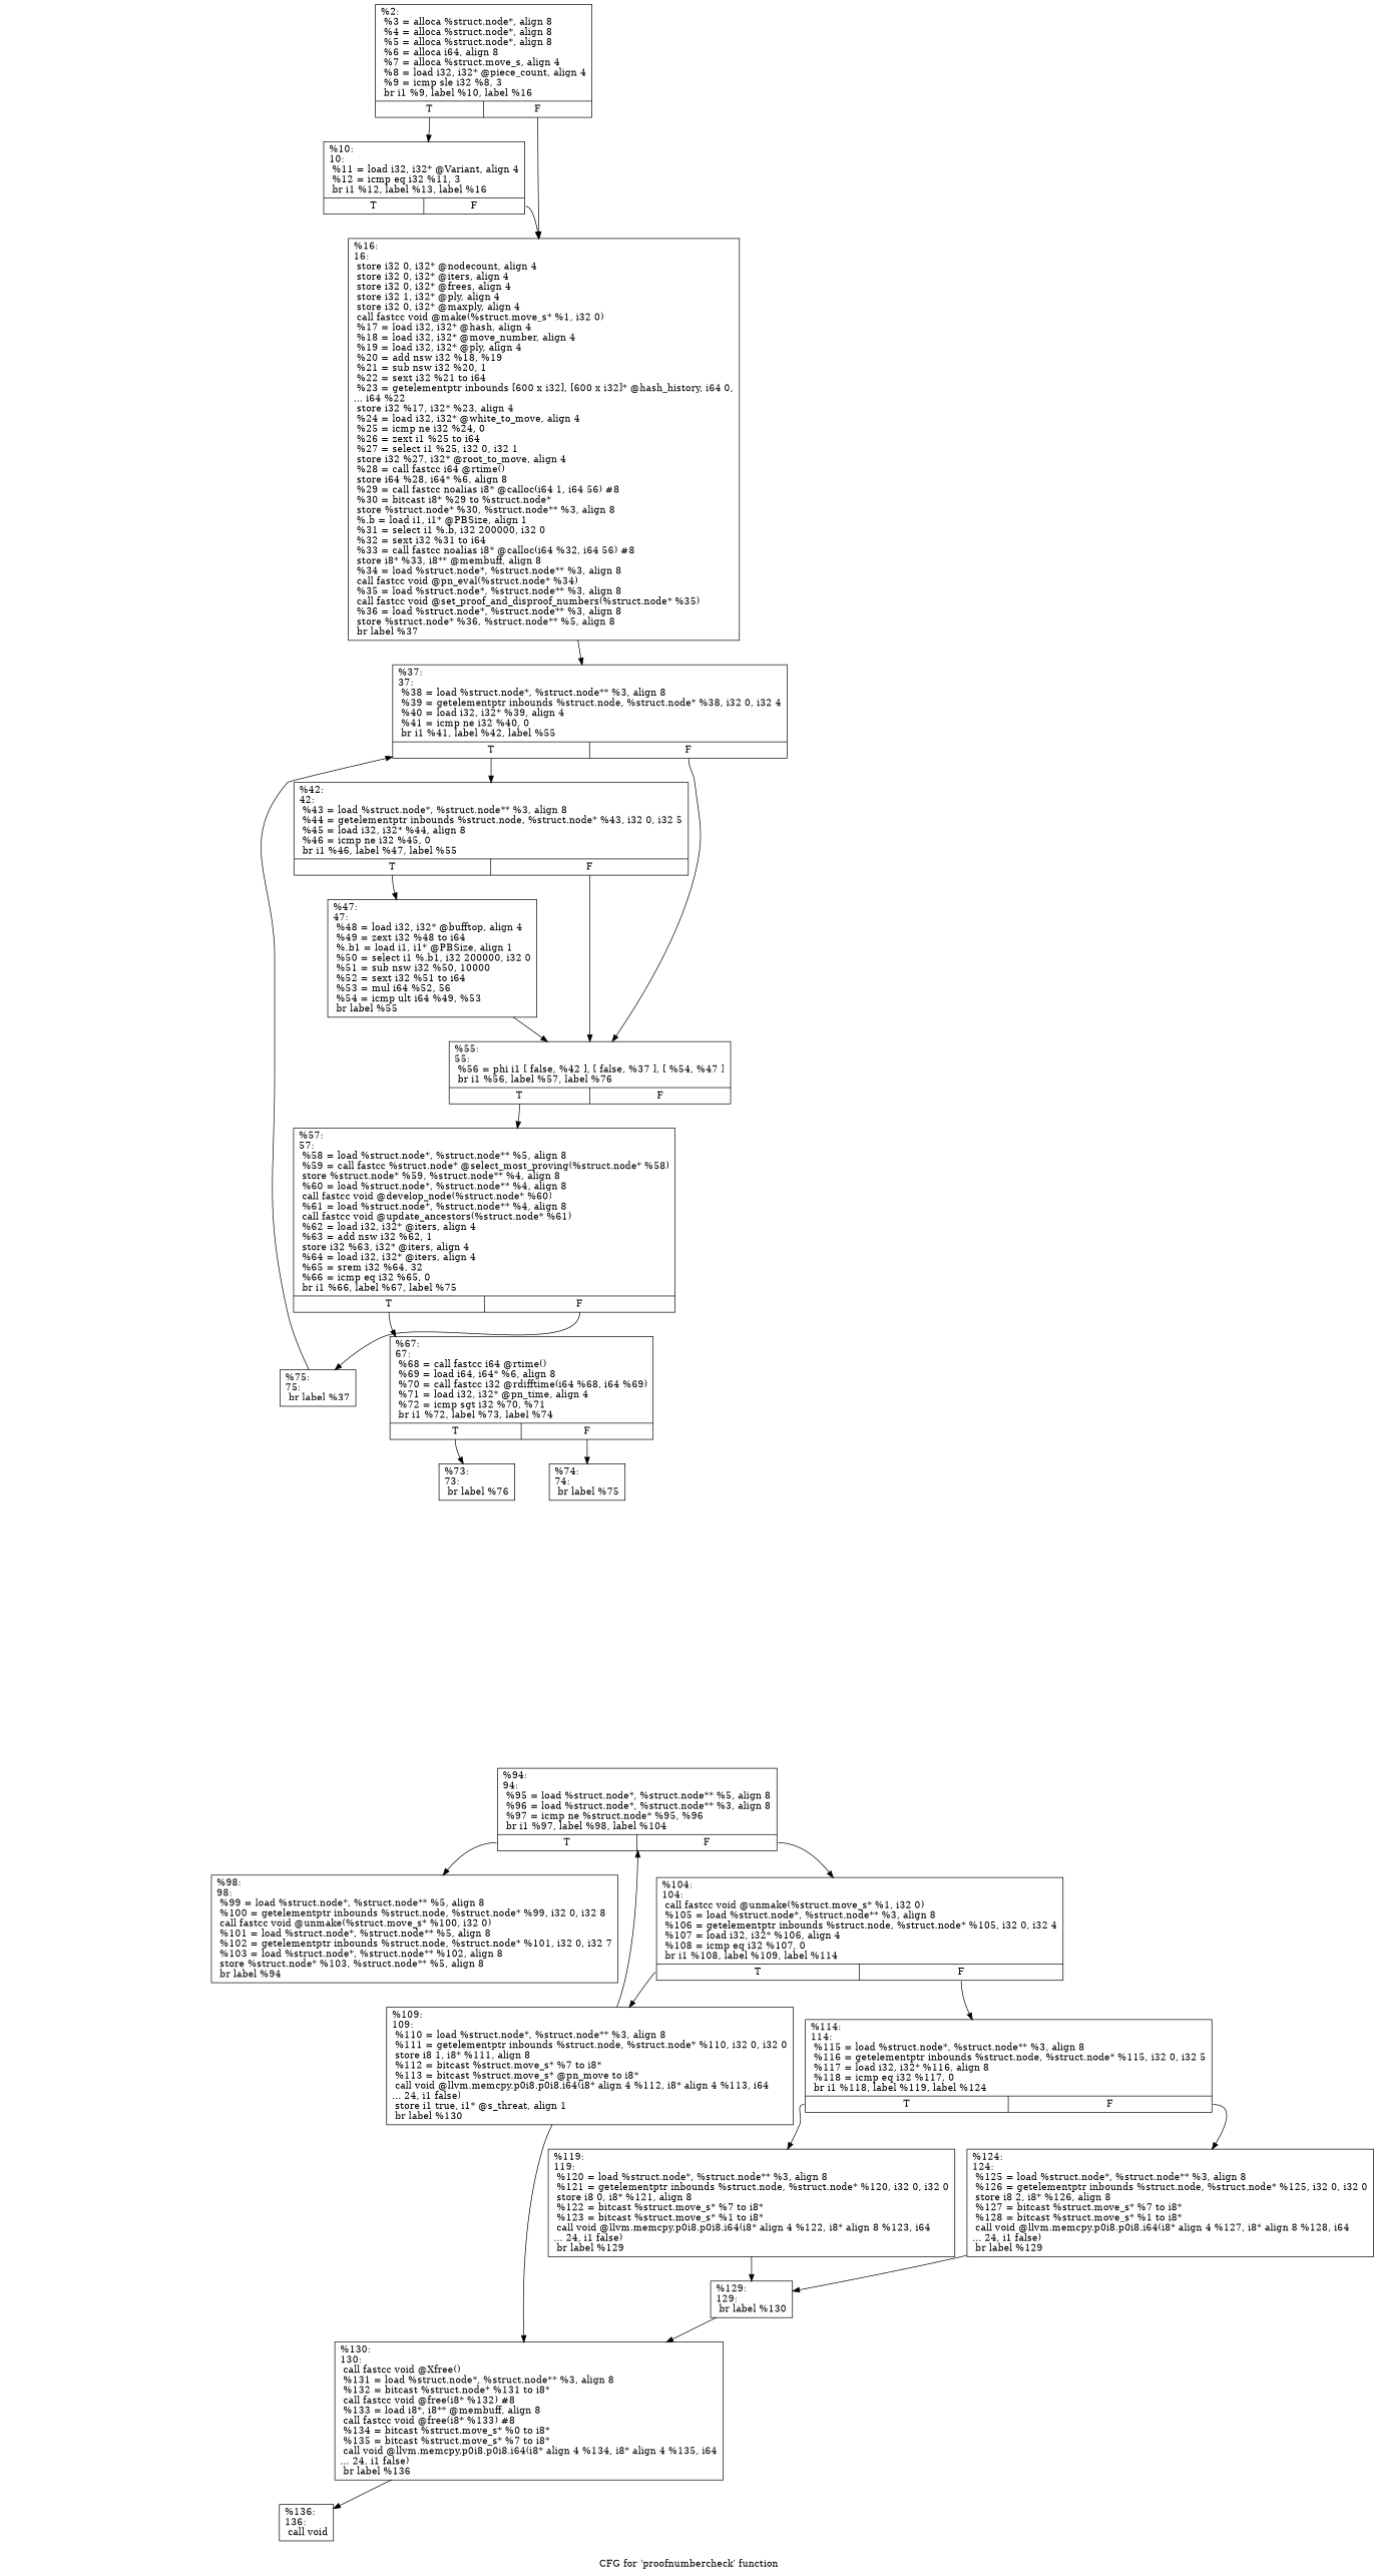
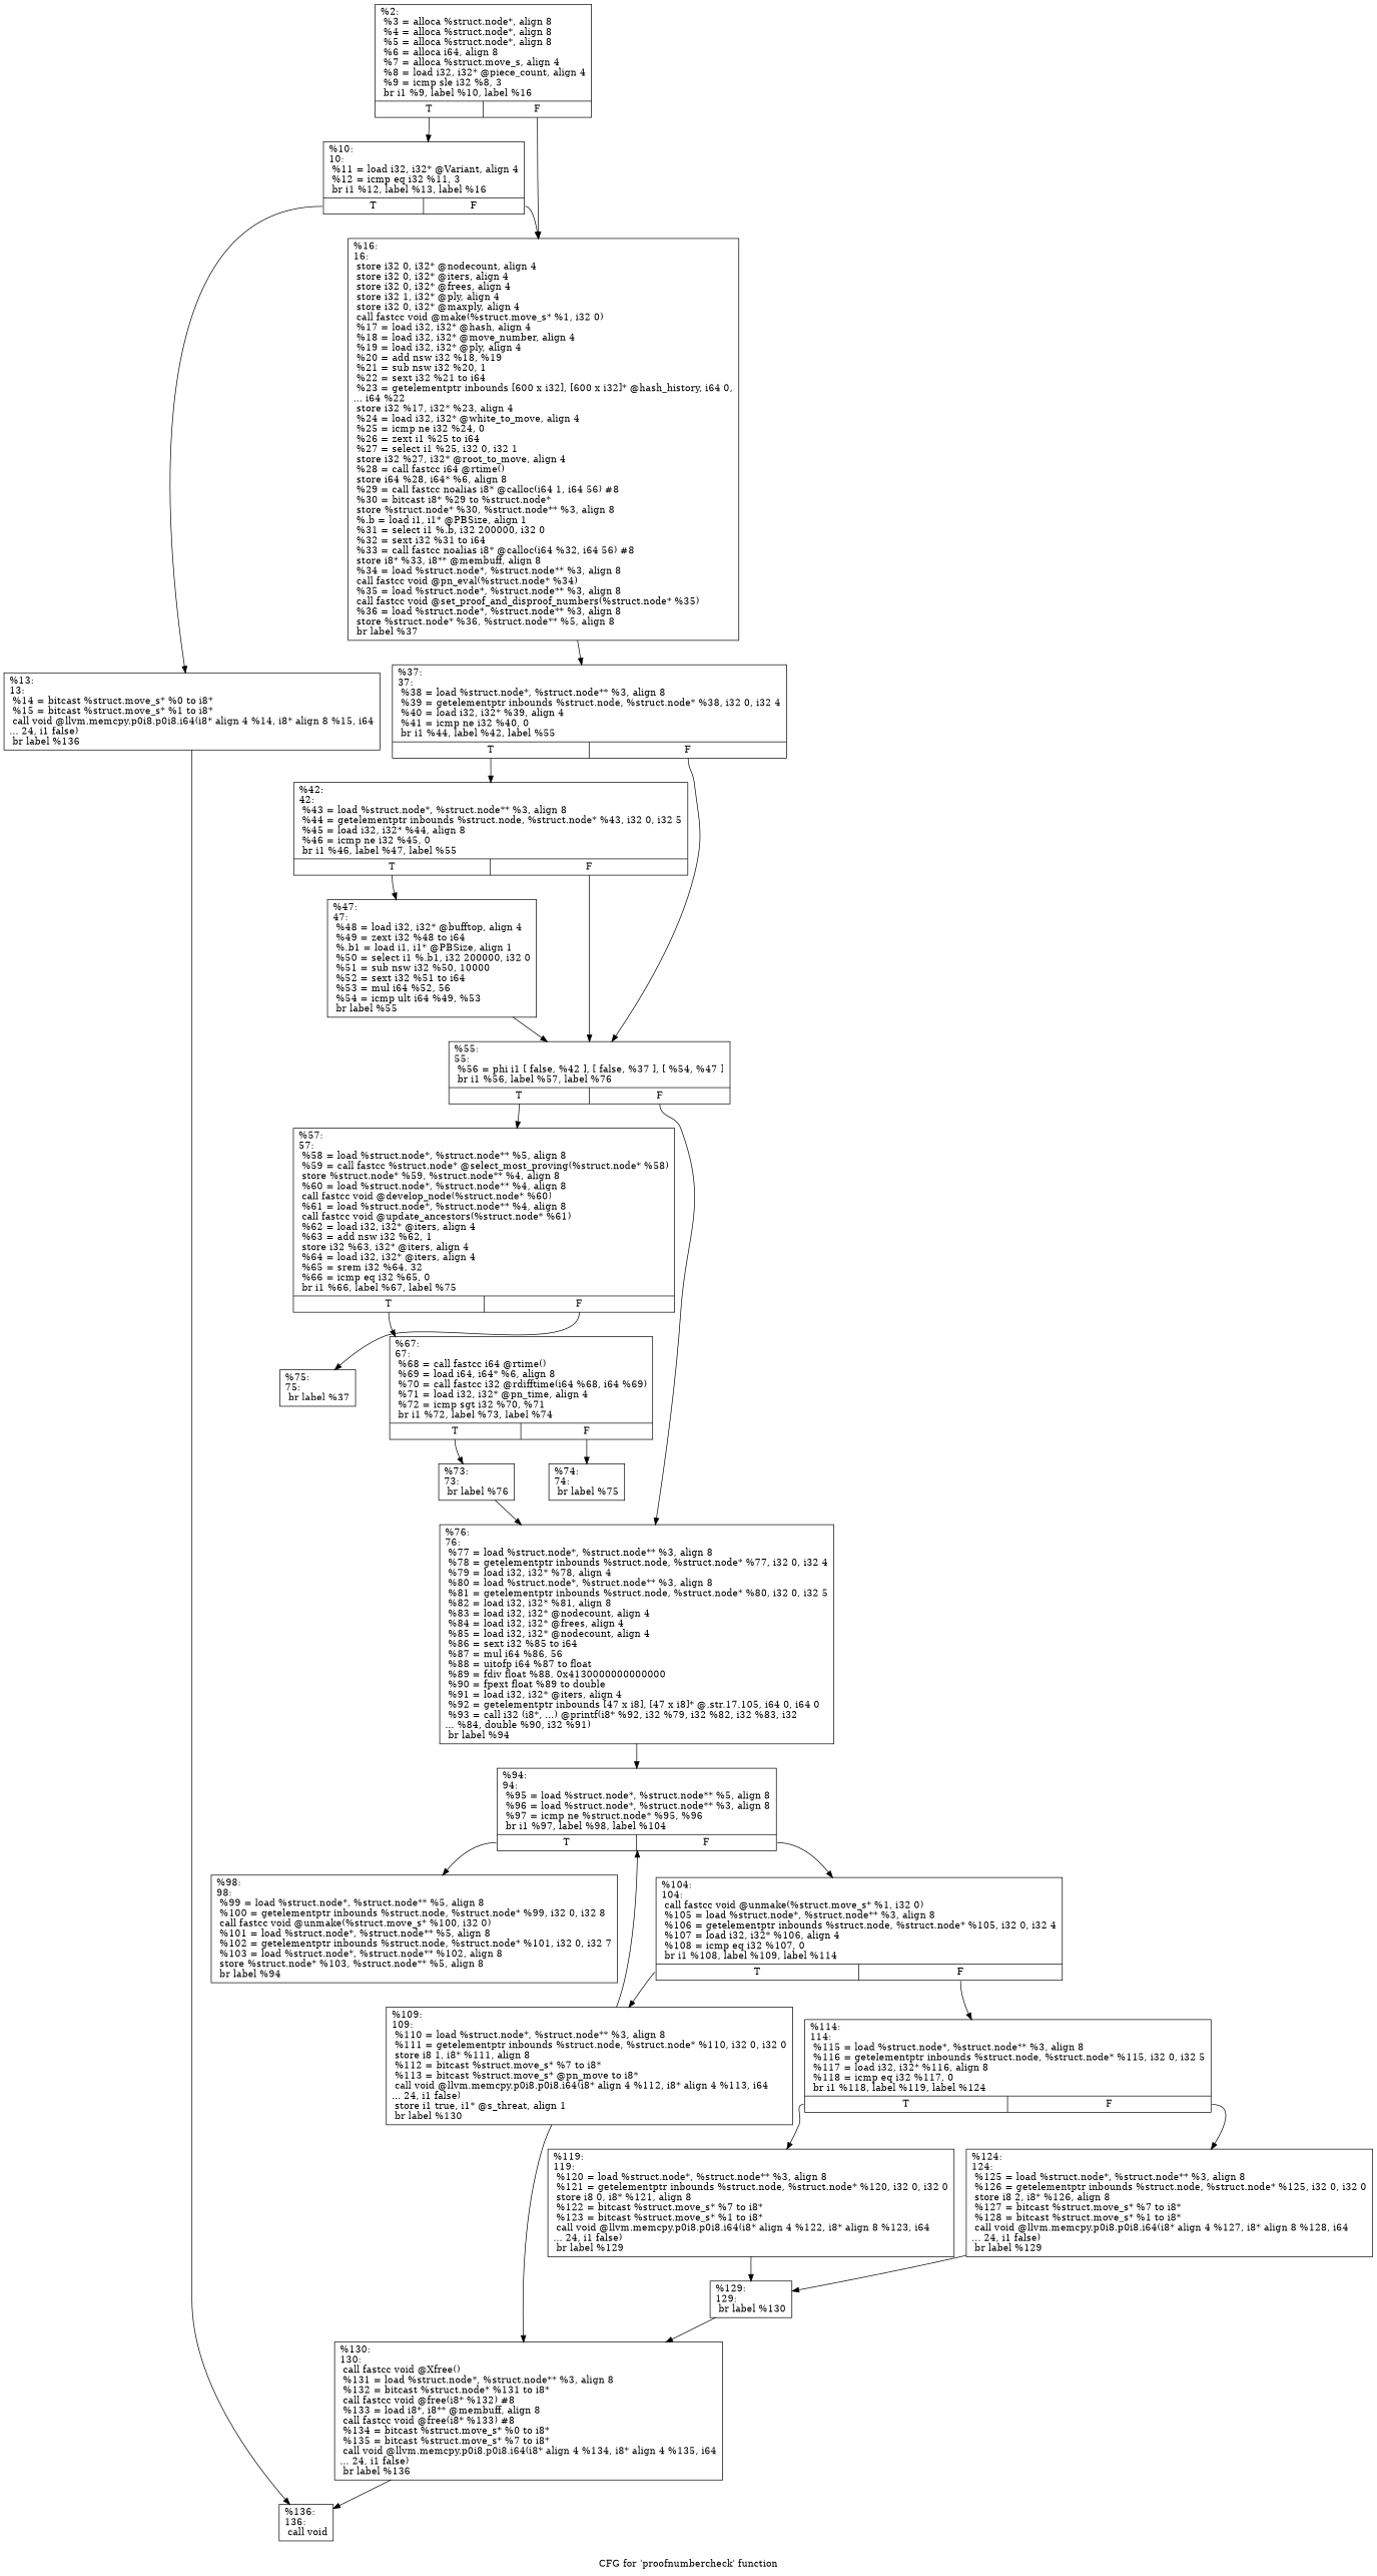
  digraph {
    label="CFG for 'proofnumbercheck' function"
    node [shape=record]
    n1 [label="{%2:\l  %3 = alloca %struct.node*, align 8\l  %4 = alloca %struct.node*, align 8\l  %5 = alloca %struct.node*, align 8\l  %6 = alloca i64, align 8\l  %7 = alloca %struct.move_s, align 4\l  %8 = load i32, i32* @piece_count, align 4\l  %9 = icmp sle i32 %8, 3\l  br i1 %9, label %10, label %16\l|{<s0>T|<s1>F}}"]
    n2 [label="{%10:\l10:                                               \l  %11 = load i32, i32* @Variant, align 4\l  %12 = icmp eq i32 %11, 3\l  br i1 %12, label %13, label %16\l|{<s0>T|<s1>F}}"]
    n3 [label="{%16:\l16:                                               \l  store i32 0, i32* @nodecount, align 4\l  store i32 0, i32* @iters, align 4\l  store i32 0, i32* @frees, align 4\l  store i32 1, i32* @ply, align 4\l  store i32 0, i32* @maxply, align 4\l  call fastcc void @make(%struct.move_s* %1, i32 0)\l  %17 = load i32, i32* @hash, align 4\l  %18 = load i32, i32* @move_number, align 4\l  %19 = load i32, i32* @ply, align 4\l  %20 = add nsw i32 %18, %19\l  %21 = sub nsw i32 %20, 1\l  %22 = sext i32 %21 to i64\l  %23 = getelementptr inbounds [600 x i32], [600 x i32]* @hash_history, i64 0,\l... i64 %22\l  store i32 %17, i32* %23, align 4\l  %24 = load i32, i32* @white_to_move, align 4\l  %25 = icmp ne i32 %24, 0\l  %26 = zext i1 %25 to i64\l  %27 = select i1 %25, i32 0, i32 1\l  store i32 %27, i32* @root_to_move, align 4\l  %28 = call fastcc i64 @rtime()\l  store i64 %28, i64* %6, align 8\l  %29 = call fastcc noalias i8* @calloc(i64 1, i64 56) #8\l  %30 = bitcast i8* %29 to %struct.node*\l  store %struct.node* %30, %struct.node** %3, align 8\l  %.b = load i1, i1* @PBSize, align 1\l  %31 = select i1 %.b, i32 200000, i32 0\l  %32 = sext i32 %31 to i64\l  %33 = call fastcc noalias i8* @calloc(i64 %32, i64 56) #8\l  store i8* %33, i8** @membuff, align 8\l  %34 = load %struct.node*, %struct.node** %3, align 8\l  call fastcc void @pn_eval(%struct.node* %34)\l  %35 = load %struct.node*, %struct.node** %3, align 8\l  call fastcc void @set_proof_and_disproof_numbers(%struct.node* %35)\l  %36 = load %struct.node*, %struct.node** %3, align 8\l  store %struct.node* %36, %struct.node** %5, align 8\l  br label %37\l}"]
-   n5 [label="{%37:\l37:                                               \l  %38 = load %struct.node*, %struct.node** %3, align 8\l  %39 = getelementptr inbounds %struct.node, %struct.node* %38, i32 0, i32 4\l  %40 = load i32, i32* %39, align 4\l  %41 = icmp ne i32 %40, 0\l  br i1 %41, label %42, label %55\l|{<s0>T|<s1>F}}"]
+   n4 [label="{%13:\l13:                                               \l  %14 = bitcast %struct.move_s* %0 to i8*\l  %15 = bitcast %struct.move_s* %1 to i8*\l  call void @llvm.memcpy.p0i8.p0i8.i64(i8* align 4 %14, i8* align 8 %15, i64\l... 24, i1 false)\l  br label %136\l}"]
+   n5 [label="{%37:\l37:                                               \l  %38 = load %struct.node*, %struct.node** %3, align 8\l  %39 = getelementptr inbounds %struct.node, %struct.node* %38, i32 0, i32 4\l  %40 = load i32, i32* %39, align 4\l  %41 = icmp ne i32 %40, 0\l  br i1 %44, label %42, label %55\l|{<s0>T|<s1>F}}"]
    n6 [label="{%136:\l136:                                              \l  call void\l}"]
    n7 [label="{%42:\l42:                                               \l  %43 = load %struct.node*, %struct.node** %3, align 8\l  %44 = getelementptr inbounds %struct.node, %struct.node* %43, i32 0, i32 5\l  %45 = load i32, i32* %44, align 8\l  %46 = icmp ne i32 %45, 0\l  br i1 %46, label %47, label %55\l|{<s0>T|<s1>F}}"]
    n8 [label="{%55:\l55:                                               \l  %56 = phi i1 [ false, %42 ], [ false, %37 ], [ %54, %47 ]\l  br i1 %56, label %57, label %76\l|{<s0>T|<s1>F}}"]
    n9 [label="{%47:\l47:                                               \l  %48 = load i32, i32* @bufftop, align 4\l  %49 = zext i32 %48 to i64\l  %.b1 = load i1, i1* @PBSize, align 1\l  %50 = select i1 %.b1, i32 200000, i32 0\l  %51 = sub nsw i32 %50, 10000\l  %52 = sext i32 %51 to i64\l  %53 = mul i64 %52, 56\l  %54 = icmp ult i64 %49, %53\l  br label %55\l}"]
    n10 [label="{%57:\l57:                                               \l  %58 = load %struct.node*, %struct.node** %5, align 8\l  %59 = call fastcc %struct.node* @select_most_proving(%struct.node* %58)\l  store %struct.node* %59, %struct.node** %4, align 8\l  %60 = load %struct.node*, %struct.node** %4, align 8\l  call fastcc void @develop_node(%struct.node* %60)\l  %61 = load %struct.node*, %struct.node** %4, align 8\l  call fastcc void @update_ancestors(%struct.node* %61)\l  %62 = load i32, i32* @iters, align 4\l  %63 = add nsw i32 %62, 1\l  store i32 %63, i32* @iters, align 4\l  %64 = load i32, i32* @iters, align 4\l  %65 = srem i32 %64, 32\l  %66 = icmp eq i32 %65, 0\l  br i1 %66, label %67, label %75\l|{<s0>T|<s1>F}}"]
+   n11 [label="{%76:\l76:                                               \l  %77 = load %struct.node*, %struct.node** %3, align 8\l  %78 = getelementptr inbounds %struct.node, %struct.node* %77, i32 0, i32 4\l  %79 = load i32, i32* %78, align 4\l  %80 = load %struct.node*, %struct.node** %3, align 8\l  %81 = getelementptr inbounds %struct.node, %struct.node* %80, i32 0, i32 5\l  %82 = load i32, i32* %81, align 8\l  %83 = load i32, i32* @nodecount, align 4\l  %84 = load i32, i32* @frees, align 4\l  %85 = load i32, i32* @nodecount, align 4\l  %86 = sext i32 %85 to i64\l  %87 = mul i64 %86, 56\l  %88 = uitofp i64 %87 to float\l  %89 = fdiv float %88, 0x4130000000000000\l  %90 = fpext float %89 to double\l  %91 = load i32, i32* @iters, align 4\l  %92 = getelementptr inbounds [47 x i8], [47 x i8]* @.str.17.105, i64 0, i64 0\l  %93 = call i32 (i8*, ...) @printf(i8* %92, i32 %79, i32 %82, i32 %83, i32\l... %84, double %90, i32 %91)\l  br label %94\l}"]
    n12 [label="{%67:\l67:                                               \l  %68 = call fastcc i64 @rtime()\l  %69 = load i64, i64* %6, align 8\l  %70 = call fastcc i32 @rdifftime(i64 %68, i64 %69)\l  %71 = load i32, i32* @pn_time, align 4\l  %72 = icmp sgt i32 %70, %71\l  br i1 %72, label %73, label %74\l|{<s0>T|<s1>F}}"]
    n13 [label="{%75:\l75:                                               \l  br label %37\l}"]
    n14 [label="{%94:\l94:                                               \l  %95 = load %struct.node*, %struct.node** %5, align 8\l  %96 = load %struct.node*, %struct.node** %3, align 8\l  %97 = icmp ne %struct.node* %95, %96\l  br i1 %97, label %98, label %104\l|{<s0>T|<s1>F}}"]
    n15 [label="{%73:\l73:                                               \l  br label %76\l}"]
    n16 [label="{%74:\l74:                                               \l  br label %75\l}"]
    n17 [label="{%98:\l98:                                               \l  %99 = load %struct.node*, %struct.node** %5, align 8\l  %100 = getelementptr inbounds %struct.node, %struct.node* %99, i32 0, i32 8\l  call fastcc void @unmake(%struct.move_s* %100, i32 0)\l  %101 = load %struct.node*, %struct.node** %5, align 8\l  %102 = getelementptr inbounds %struct.node, %struct.node* %101, i32 0, i32 7\l  %103 = load %struct.node*, %struct.node** %102, align 8\l  store %struct.node* %103, %struct.node** %5, align 8\l  br label %94\l}"]
    n18 [label="{%104:\l104:                                              \l  call fastcc void @unmake(%struct.move_s* %1, i32 0)\l  %105 = load %struct.node*, %struct.node** %3, align 8\l  %106 = getelementptr inbounds %struct.node, %struct.node* %105, i32 0, i32 4\l  %107 = load i32, i32* %106, align 4\l  %108 = icmp eq i32 %107, 0\l  br i1 %108, label %109, label %114\l|{<s0>T|<s1>F}}"]
    n19 [label="{%109:\l109:                                              \l  %110 = load %struct.node*, %struct.node** %3, align 8\l  %111 = getelementptr inbounds %struct.node, %struct.node* %110, i32 0, i32 0\l  store i8 1, i8* %111, align 8\l  %112 = bitcast %struct.move_s* %7 to i8*\l  %113 = bitcast %struct.move_s* @pn_move to i8*\l  call void @llvm.memcpy.p0i8.p0i8.i64(i8* align 4 %112, i8* align 4 %113, i64\l... 24, i1 false)\l  store i1 true, i1* @s_threat, align 1\l  br label %130\l}"]
    n20 [label="{%114:\l114:                                              \l  %115 = load %struct.node*, %struct.node** %3, align 8\l  %116 = getelementptr inbounds %struct.node, %struct.node* %115, i32 0, i32 5\l  %117 = load i32, i32* %116, align 8\l  %118 = icmp eq i32 %117, 0\l  br i1 %118, label %119, label %124\l|{<s0>T|<s1>F}}"]
    n21 [label="{%130:\l130:                                              \l  call fastcc void @Xfree()\l  %131 = load %struct.node*, %struct.node** %3, align 8\l  %132 = bitcast %struct.node* %131 to i8*\l  call fastcc void @free(i8* %132) #8\l  %133 = load i8*, i8** @membuff, align 8\l  call fastcc void @free(i8* %133) #8\l  %134 = bitcast %struct.move_s* %0 to i8*\l  %135 = bitcast %struct.move_s* %7 to i8*\l  call void @llvm.memcpy.p0i8.p0i8.i64(i8* align 4 %134, i8* align 4 %135, i64\l... 24, i1 false)\l  br label %136\l}"]
    n22 [label="{%119:\l119:                                              \l  %120 = load %struct.node*, %struct.node** %3, align 8\l  %121 = getelementptr inbounds %struct.node, %struct.node* %120, i32 0, i32 0\l  store i8 0, i8* %121, align 8\l  %122 = bitcast %struct.move_s* %7 to i8*\l  %123 = bitcast %struct.move_s* %1 to i8*\l  call void @llvm.memcpy.p0i8.p0i8.i64(i8* align 4 %122, i8* align 8 %123, i64\l... 24, i1 false)\l  br label %129\l}"]
    n23 [label="{%124:\l124:                                              \l  %125 = load %struct.node*, %struct.node** %3, align 8\l  %126 = getelementptr inbounds %struct.node, %struct.node* %125, i32 0, i32 0\l  store i8 2, i8* %126, align 8\l  %127 = bitcast %struct.move_s* %7 to i8*\l  %128 = bitcast %struct.move_s* %1 to i8*\l  call void @llvm.memcpy.p0i8.p0i8.i64(i8* align 4 %127, i8* align 8 %128, i64\l... 24, i1 false)\l  br label %129\l}"]
    n24 [label="{%129:\l129:                                              \l  br label %130\l}"]
    n1 -> n2 [tailport=s0]
    n1 -> n3 [tailport=s1]
    n2 -> n3 [tailport=s1]
+   n2 -> n4 [tailport=s0]
    n3 -> n5
+   n4 -> n6
    n5 -> n7 [tailport=s0]
    n5 -> n8 [tailport=s1]
    n7 -> n8 [tailport=s1]
    n7 -> n9 [tailport=s0]
    n8 -> n10 [tailport=s0]
+   n8 -> n11 [tailport=s1]
    n9 -> n8
    n10 -> n12 [tailport=s0]
    n10 -> n13 [tailport=s1]
+   n11 -> n14
    n12 -> n15 [tailport=s0]
    n12 -> n16 [tailport=s1]
-   n13 -> n5
    n14 -> n17 [tailport=s0]
    n14 -> n18 [tailport=s1]
+   n15 -> n11
    n18 -> n19 [tailport=s0]
    n18 -> n20 [tailport=s1]
    n19 -> n14
    n19 -> n21
    n20 -> n22 [tailport=s0]
    n20 -> n23 [tailport=s1]
    n21 -> n6
    n22 -> n24
    n23 -> n24
    n24 -> n21
  }
